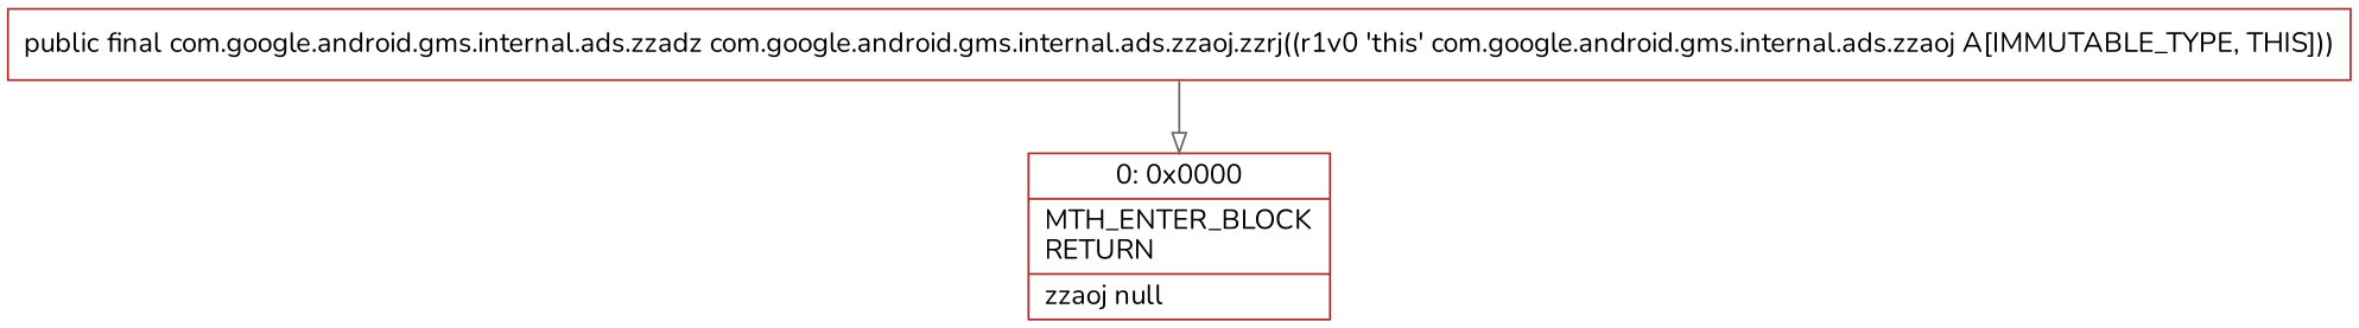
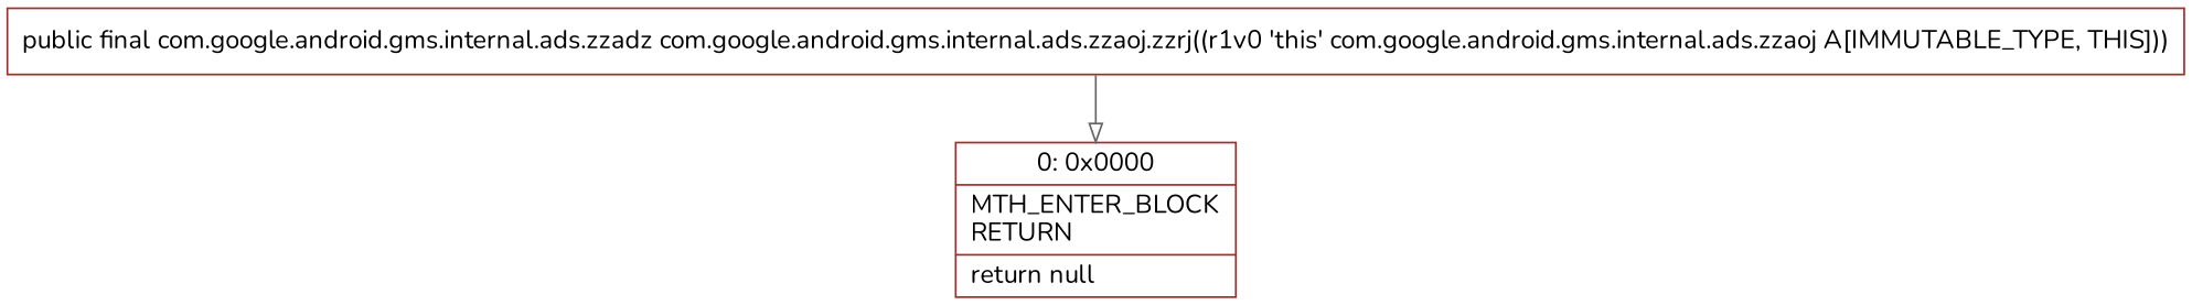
  digraph {
    fontname=Nunito
    node [shape=record color=brown fontname=Nunito]
-   n1 [label="{0\:\ 0x0000|MTH_ENTER_BLOCK\lRETURN\l|zzaoj null\l}"]
+   n1 [label="{0\:\ 0x0000|MTH_ENTER_BLOCK\lRETURN\l|return null\l}"]
    n2 [label="{public final com.google.android.gms.internal.ads.zzadz com.google.android.gms.internal.ads.zzaoj.zzrj((r1v0 'this' com.google.android.gms.internal.ads.zzaoj A[IMMUTABLE_TYPE, THIS])) }"]
    n2 -> n1 [color=gray40 style=solid arrowhead=onormal fontname=Nunito]
  }
